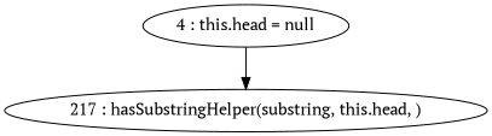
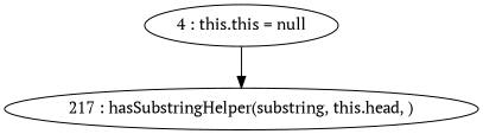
  digraph {
    fontname="PT Serif"
    node [fontname="PT Serif"]
-   "4 : this.head = null"
+   "4 : this.head = null" [label="4 : this.this = null"]
    "217 : hasSubstringHelper(substring, this.head, )"
    "4 : this.head = null" -> "217 : hasSubstringHelper(substring, this.head, )" [fontname="PT Serif"]
  }
